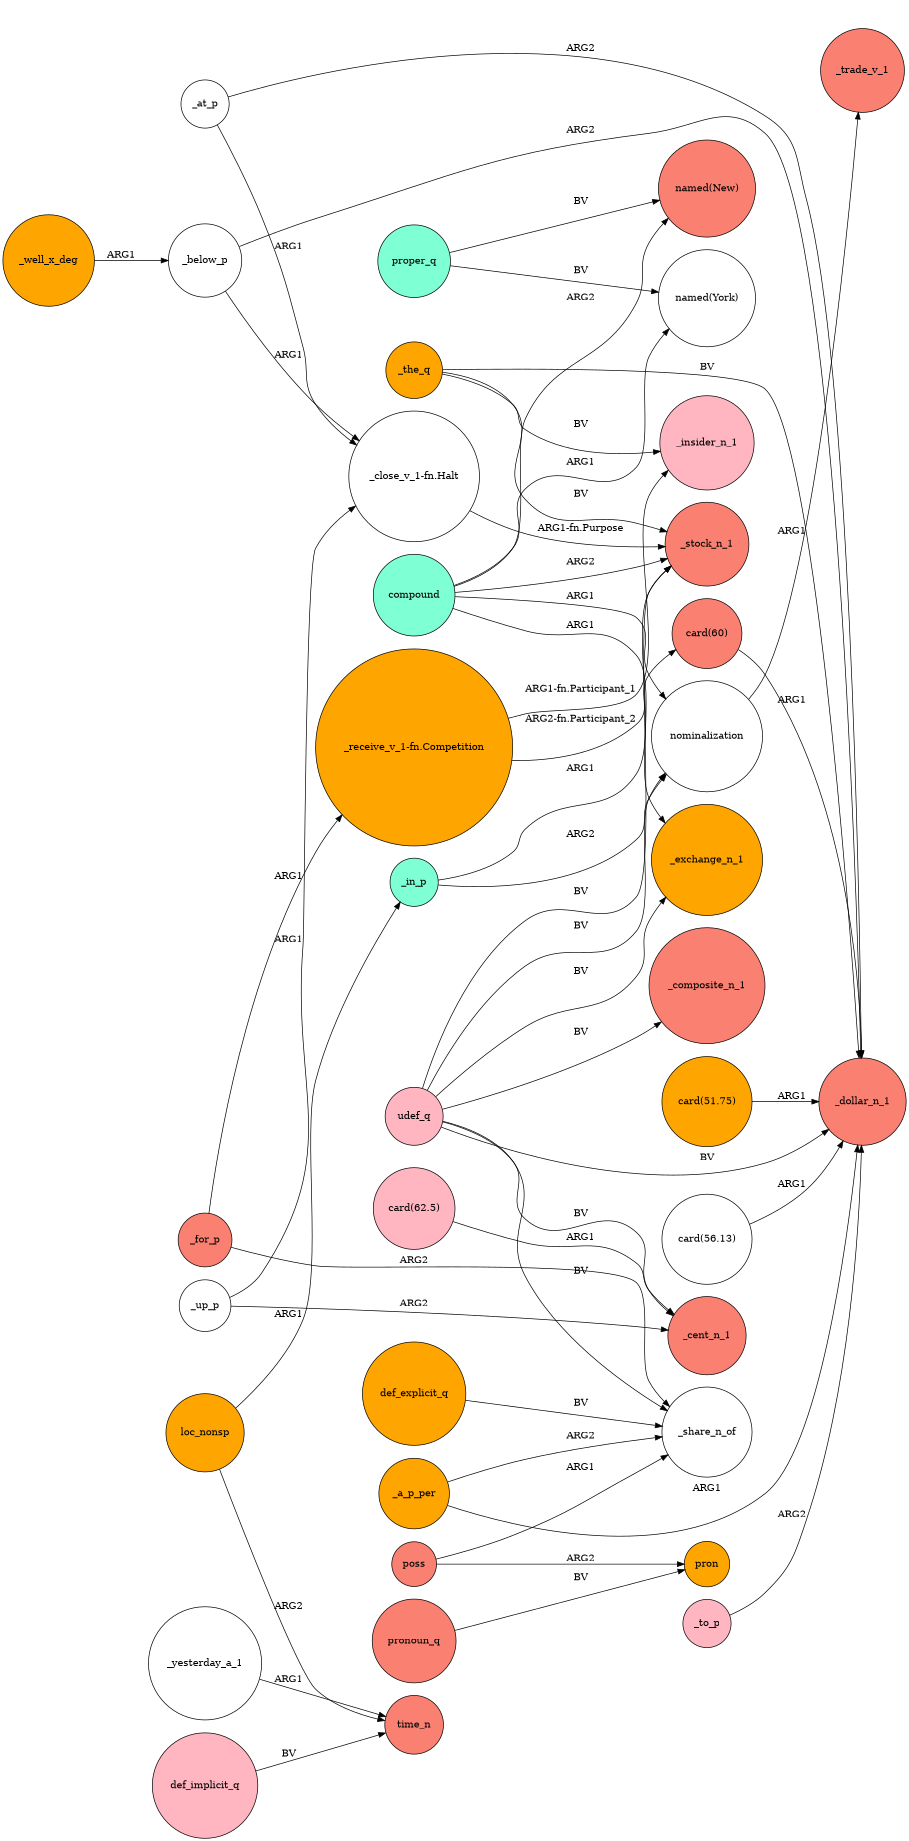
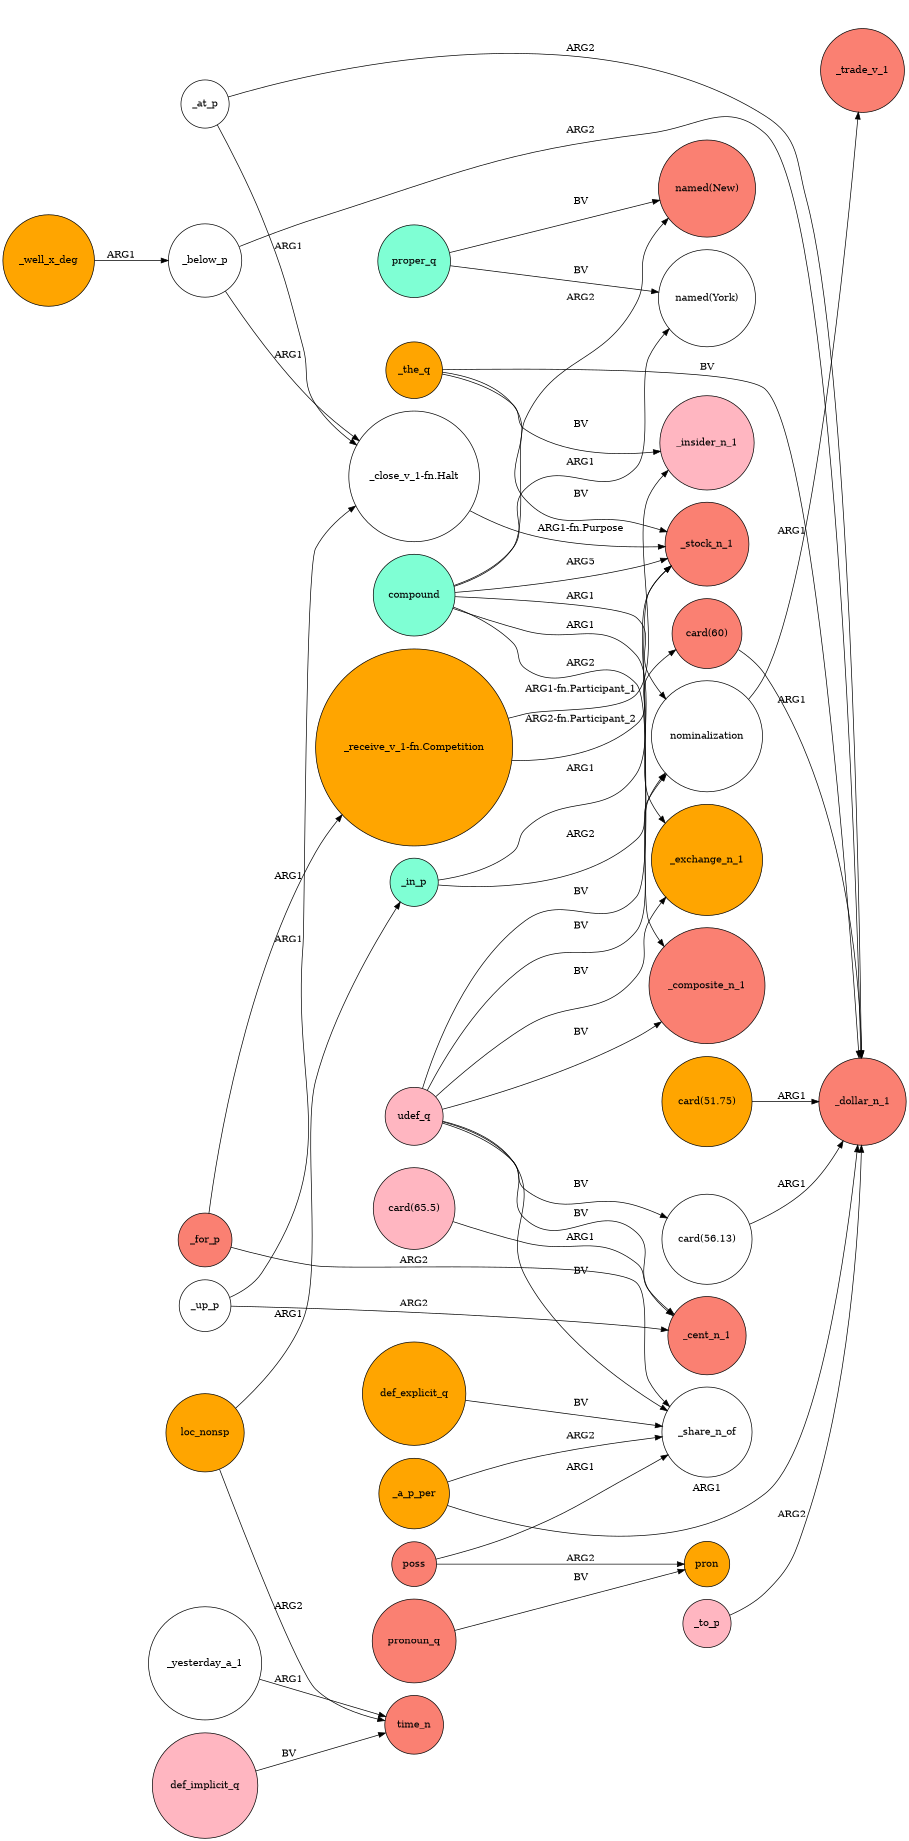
  digraph {
    rankdir=LR
    node [fillcolor=salmon shape=circle style=filled]
    "_receive_v_1-fn.Competition" [fillcolor=orange]
    _for_p
    _share_n_of [fillcolor=white]
    _insider_n_1 [fillcolor=lightpink]
    "card(60)"
    _in_p [fillcolor=aquamarine]
    _stock_n_1
    nominalization [fillcolor=white]
    _trade_v_1
    _the_q [fillcolor=orange]
    _dollar_n_1
    compound [fillcolor=aquamarine]
    "named(New)"
    _exchange_n_1 [fillcolor=orange]
    "named(York)" [fillcolor=white]
    _composite_n_1
    proper_q [fillcolor=aquamarine]
    udef_q [fillcolor=lightpink]
    _cent_n_1
    def_explicit_q [fillcolor=orange]
    _below_p [fillcolor=white]
    "_close_v_1-fn.Halt" [fillcolor=white]
    _yesterday_a_1 [fillcolor=white]
    time_n
    _to_p [fillcolor=lightpink]
    _well_x_deg [fillcolor=orange]
    _up_p [fillcolor=white]
    pron [fillcolor=orange]
    pronoun_q
    poss
    _at_p [fillcolor=white]
    _a_p_per [fillcolor=orange]
    "card(51.75)" [fillcolor=orange]
    "card(56.13)" [fillcolor=white]
    loc_nonsp [fillcolor=orange]
-   "card(62.5)" [fillcolor=lightpink]
+   "card(62.5)" [fillcolor=lightpink label="card(65.5)"]
    def_implicit_q [fillcolor=lightpink]
    "_receive_v_1-fn.Competition" -> _insider_n_1 [label="ARG1-fn.Participant_1"]
    "_receive_v_1-fn.Competition" -> "card(60)" [label="ARG2-fn.Participant_2"]
    _for_p -> "_receive_v_1-fn.Competition" [label=ARG1]
    _for_p -> _share_n_of [label=ARG2]
    "card(60)" -> _dollar_n_1 [label=ARG1]
    _in_p -> _stock_n_1 [label=ARG1]
    _in_p -> nominalization [label=ARG2]
    nominalization -> _trade_v_1 [label=ARG1]
    _the_q -> _insider_n_1 [label=BV]
    _the_q -> _stock_n_1 [label=BV]
    _the_q -> _dollar_n_1 [label=BV]
-   compound -> _stock_n_1 [label=ARG2]
+   compound -> _stock_n_1 [label=ARG5]
    compound -> nominalization [label=ARG1]
    compound -> "named(New)" [label=ARG2]
    compound -> _exchange_n_1 [label=ARG1]
    compound -> "named(York)" [label=ARG1]
+   compound -> _composite_n_1 [label=ARG2]
    proper_q -> "named(New)" [label=BV]
    proper_q -> "named(York)" [label=BV]
    udef_q -> _share_n_of [label=BV]
    udef_q -> _stock_n_1 [label=BV]
    udef_q -> nominalization [label=BV]
-   udef_q -> _dollar_n_1 [label=BV]
+   udef_q -> "card(56.13)" [label=BV]
    udef_q -> _exchange_n_1 [label=BV]
    udef_q -> _composite_n_1 [label=BV]
    udef_q -> _cent_n_1 [label=BV]
    def_explicit_q -> _share_n_of [label=BV]
    _below_p -> _dollar_n_1 [label=ARG2]
    _below_p -> "_close_v_1-fn.Halt" [label=ARG1]
    "_close_v_1-fn.Halt" -> _stock_n_1 [label="ARG1-fn.Purpose"]
    _yesterday_a_1 -> time_n [label=ARG1]
    _to_p -> _dollar_n_1 [label=ARG2]
    _well_x_deg -> _below_p [label=ARG1]
    _up_p -> _cent_n_1 [label=ARG2]
    _up_p -> "_close_v_1-fn.Halt" [label=ARG1]
    pronoun_q -> pron [label=BV]
    poss -> _share_n_of [label=ARG1]
    poss -> pron [label=ARG2]
    _at_p -> _dollar_n_1 [label=ARG2]
    _at_p -> "_close_v_1-fn.Halt" [label=ARG1]
    _a_p_per -> _share_n_of [label=ARG2]
    _a_p_per -> _dollar_n_1 [label=ARG1]
    "card(51.75)" -> _dollar_n_1 [label=ARG1]
    "card(56.13)" -> _dollar_n_1 [label=ARG1]
    loc_nonsp -> _in_p [label=ARG1]
    loc_nonsp -> time_n [label=ARG2]
    "card(62.5)" -> _cent_n_1 [label=ARG1]
    def_implicit_q -> time_n [label=BV]
  }
